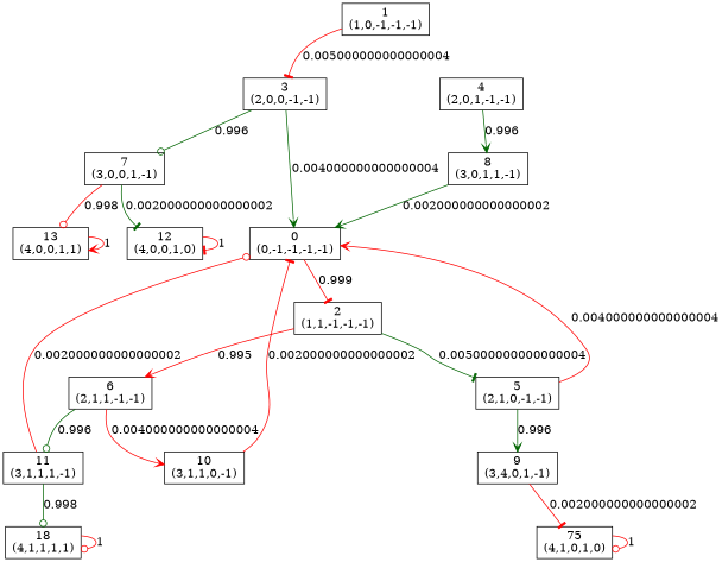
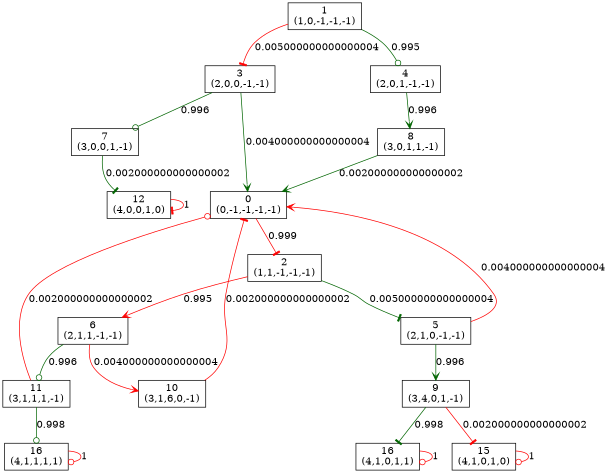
  digraph {
    node [shape=box]
    edge [arrowhead=odot color=red]
    n1 [label="0\n(0,-1,-1,-1,-1)"]
    n2 [label="2\n(1,1,-1,-1,-1)"]
    n3 [label="1\n(1,0,-1,-1,-1)"]
    n4 [label="3\n(2,0,0,-1,-1)"]
    n5 [label="4\n(2,0,1,-1,-1)"]
    n6 [label="5\n(2,1,0,-1,-1)"]
    n7 [label="6\n(2,1,1,-1,-1)"]
    n8 [label="7\n(3,0,0,1,-1)"]
    n9 [label="8\n(3,0,1,1,-1)"]
    n10 [label="9\n(3,4,0,1,-1)"]
-   n11 [label="10\n(3,1,1,0,-1)"]
+   n11 [label="10\n(3,1,6,0,-1)"]
    n12 [label="11\n(3,1,1,1,-1)"]
    n13 [label="12\n(4,0,0,1,0)"]
-   n14 [label="13\n(4,0,0,1,1)"]
-   n15 [label="75\n(4,1,0,1,0)"]
-   n17 [label="18\n(4,1,1,1,1)"]
+   n15 [label="15\n(4,1,0,1,0)"]
+   n16 [label="16\n(4,1,0,1,1)"]
+   n17 [label="16\n(4,1,1,1,1)"]
    n1 -> n2 [arrowhead=tee label=0.999]
    n2 -> n6 [arrowhead=tee color=darkgreen label=0.005000000000000004]
    n2 -> n7 [arrowhead=vee label=0.995]
    n3 -> n4 [arrowhead=tee label=0.005000000000000004]
+   n3 -> n5 [color=darkgreen label=0.995]
    n4 -> n1 [arrowhead=vee color=darkgreen label=0.004000000000000004]
    n4 -> n8 [color=darkgreen label=0.996]
    n5 -> n9 [arrowhead=vee color=darkgreen label=0.996]
    n6 -> n1 [arrowhead=vee label=0.004000000000000004]
    n6 -> n10 [arrowhead=vee color=darkgreen label=0.996]
    n7 -> n11 [arrowhead=vee label=0.004000000000000004]
    n7 -> n12 [color=darkgreen label=0.996]
    n8 -> n13 [arrowhead=tee color=darkgreen label=0.002000000000000002]
-   n8 -> n14 [label=0.998]
    n9 -> n1 [arrowhead=vee color=darkgreen label=0.002000000000000002]
    n10 -> n15 [arrowhead=tee label=0.002000000000000002]
+   n10 -> n16 [arrowhead=tee color=darkgreen label=0.998]
    n11 -> n1 [arrowhead=tee label=0.002000000000000002]
    n12 -> n1 [label=0.002000000000000002]
    n12 -> n17 [color=darkgreen label=0.998]
    n13 -> n13 [arrowhead=tee label=1]
-   n14 -> n14 [arrowhead=vee label=1]
    n15 -> n15 [label=1]
+   n16 -> n16 [label=1]
    n17 -> n17 [label=1]
  }
